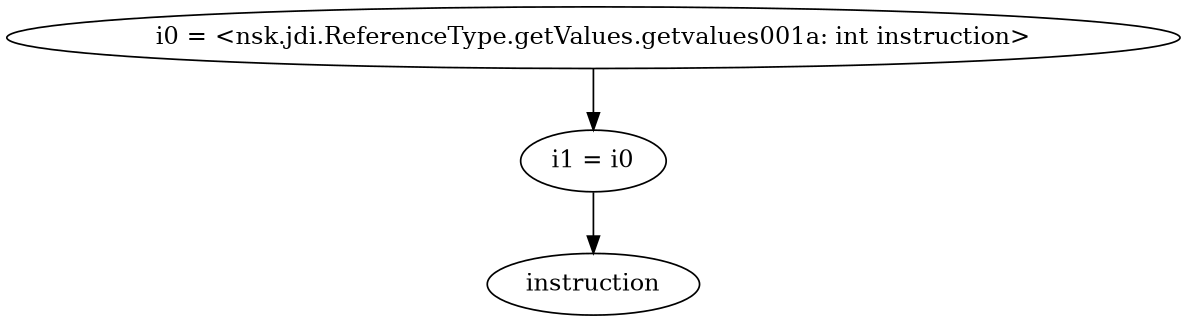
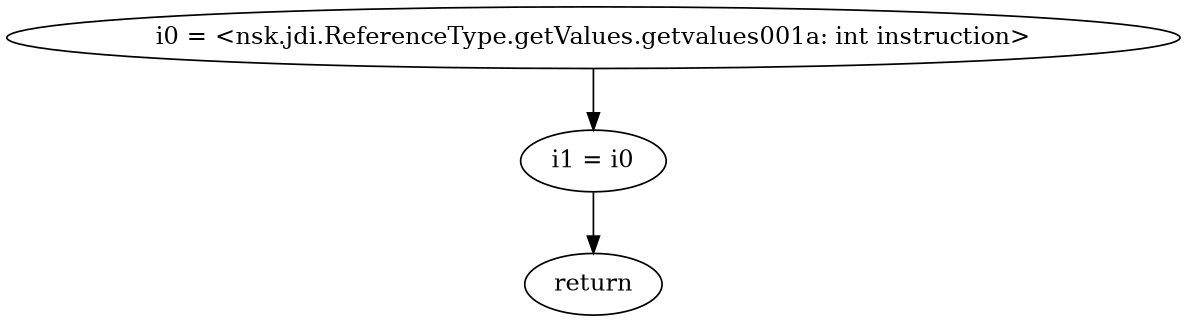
  digraph {
    "i0 = <nsk.jdi.ReferenceType.getValues.getvalues001a: int instruction>"
    "i1 = i0"
-   return [label=instruction]
+   return
    "i0 = <nsk.jdi.ReferenceType.getValues.getvalues001a: int instruction>" -> "i1 = i0"
    "i1 = i0" -> return
  }
